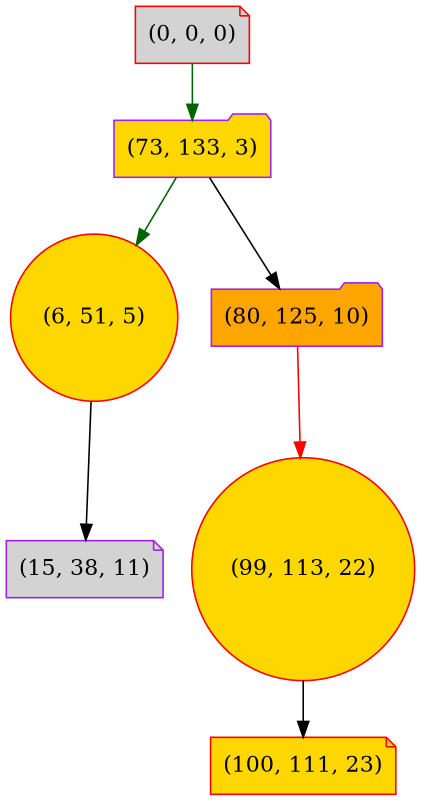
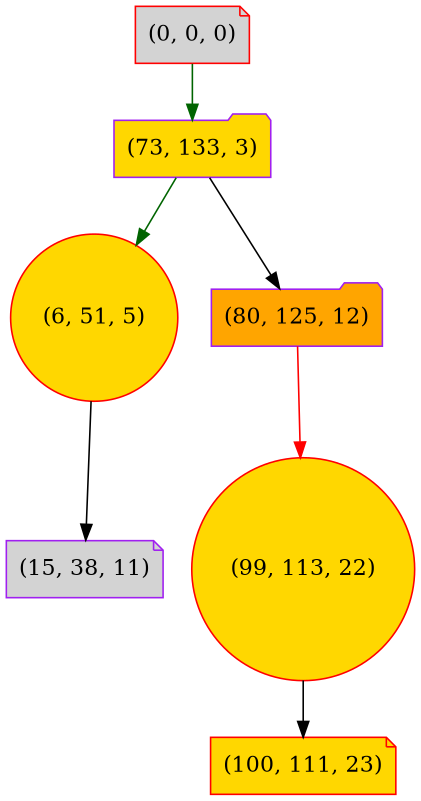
  digraph {
    node [color=red fillcolor=gold shape=note style=filled]
    edge [color=black]
    "(0, 0, 0)" [fillcolor=lightgrey]
    "(73, 133, 3)" [color=purple shape=folder]
    "(6, 51, 5)" [shape=circle]
    n4 [color=purple fillcolor=lightgrey label="(15, 38, 11)"]
-   "(80, 125, 10)" [color=purple fillcolor=orange shape=folder]
+   "(80, 125, 10)" [color=purple fillcolor=orange shape=folder label="(80, 125, 12)"]
    "(99, 113, 22)" [shape=circle]
    "(100, 111, 23)"
    "(0, 0, 0)" -> "(73, 133, 3)" [color=darkgreen]
    "(73, 133, 3)" -> "(6, 51, 5)" [color=darkgreen]
    "(73, 133, 3)" -> "(80, 125, 10)"
    "(6, 51, 5)" -> n4
    "(80, 125, 10)" -> "(99, 113, 22)" [color=red]
    "(99, 113, 22)" -> "(100, 111, 23)"
  }
